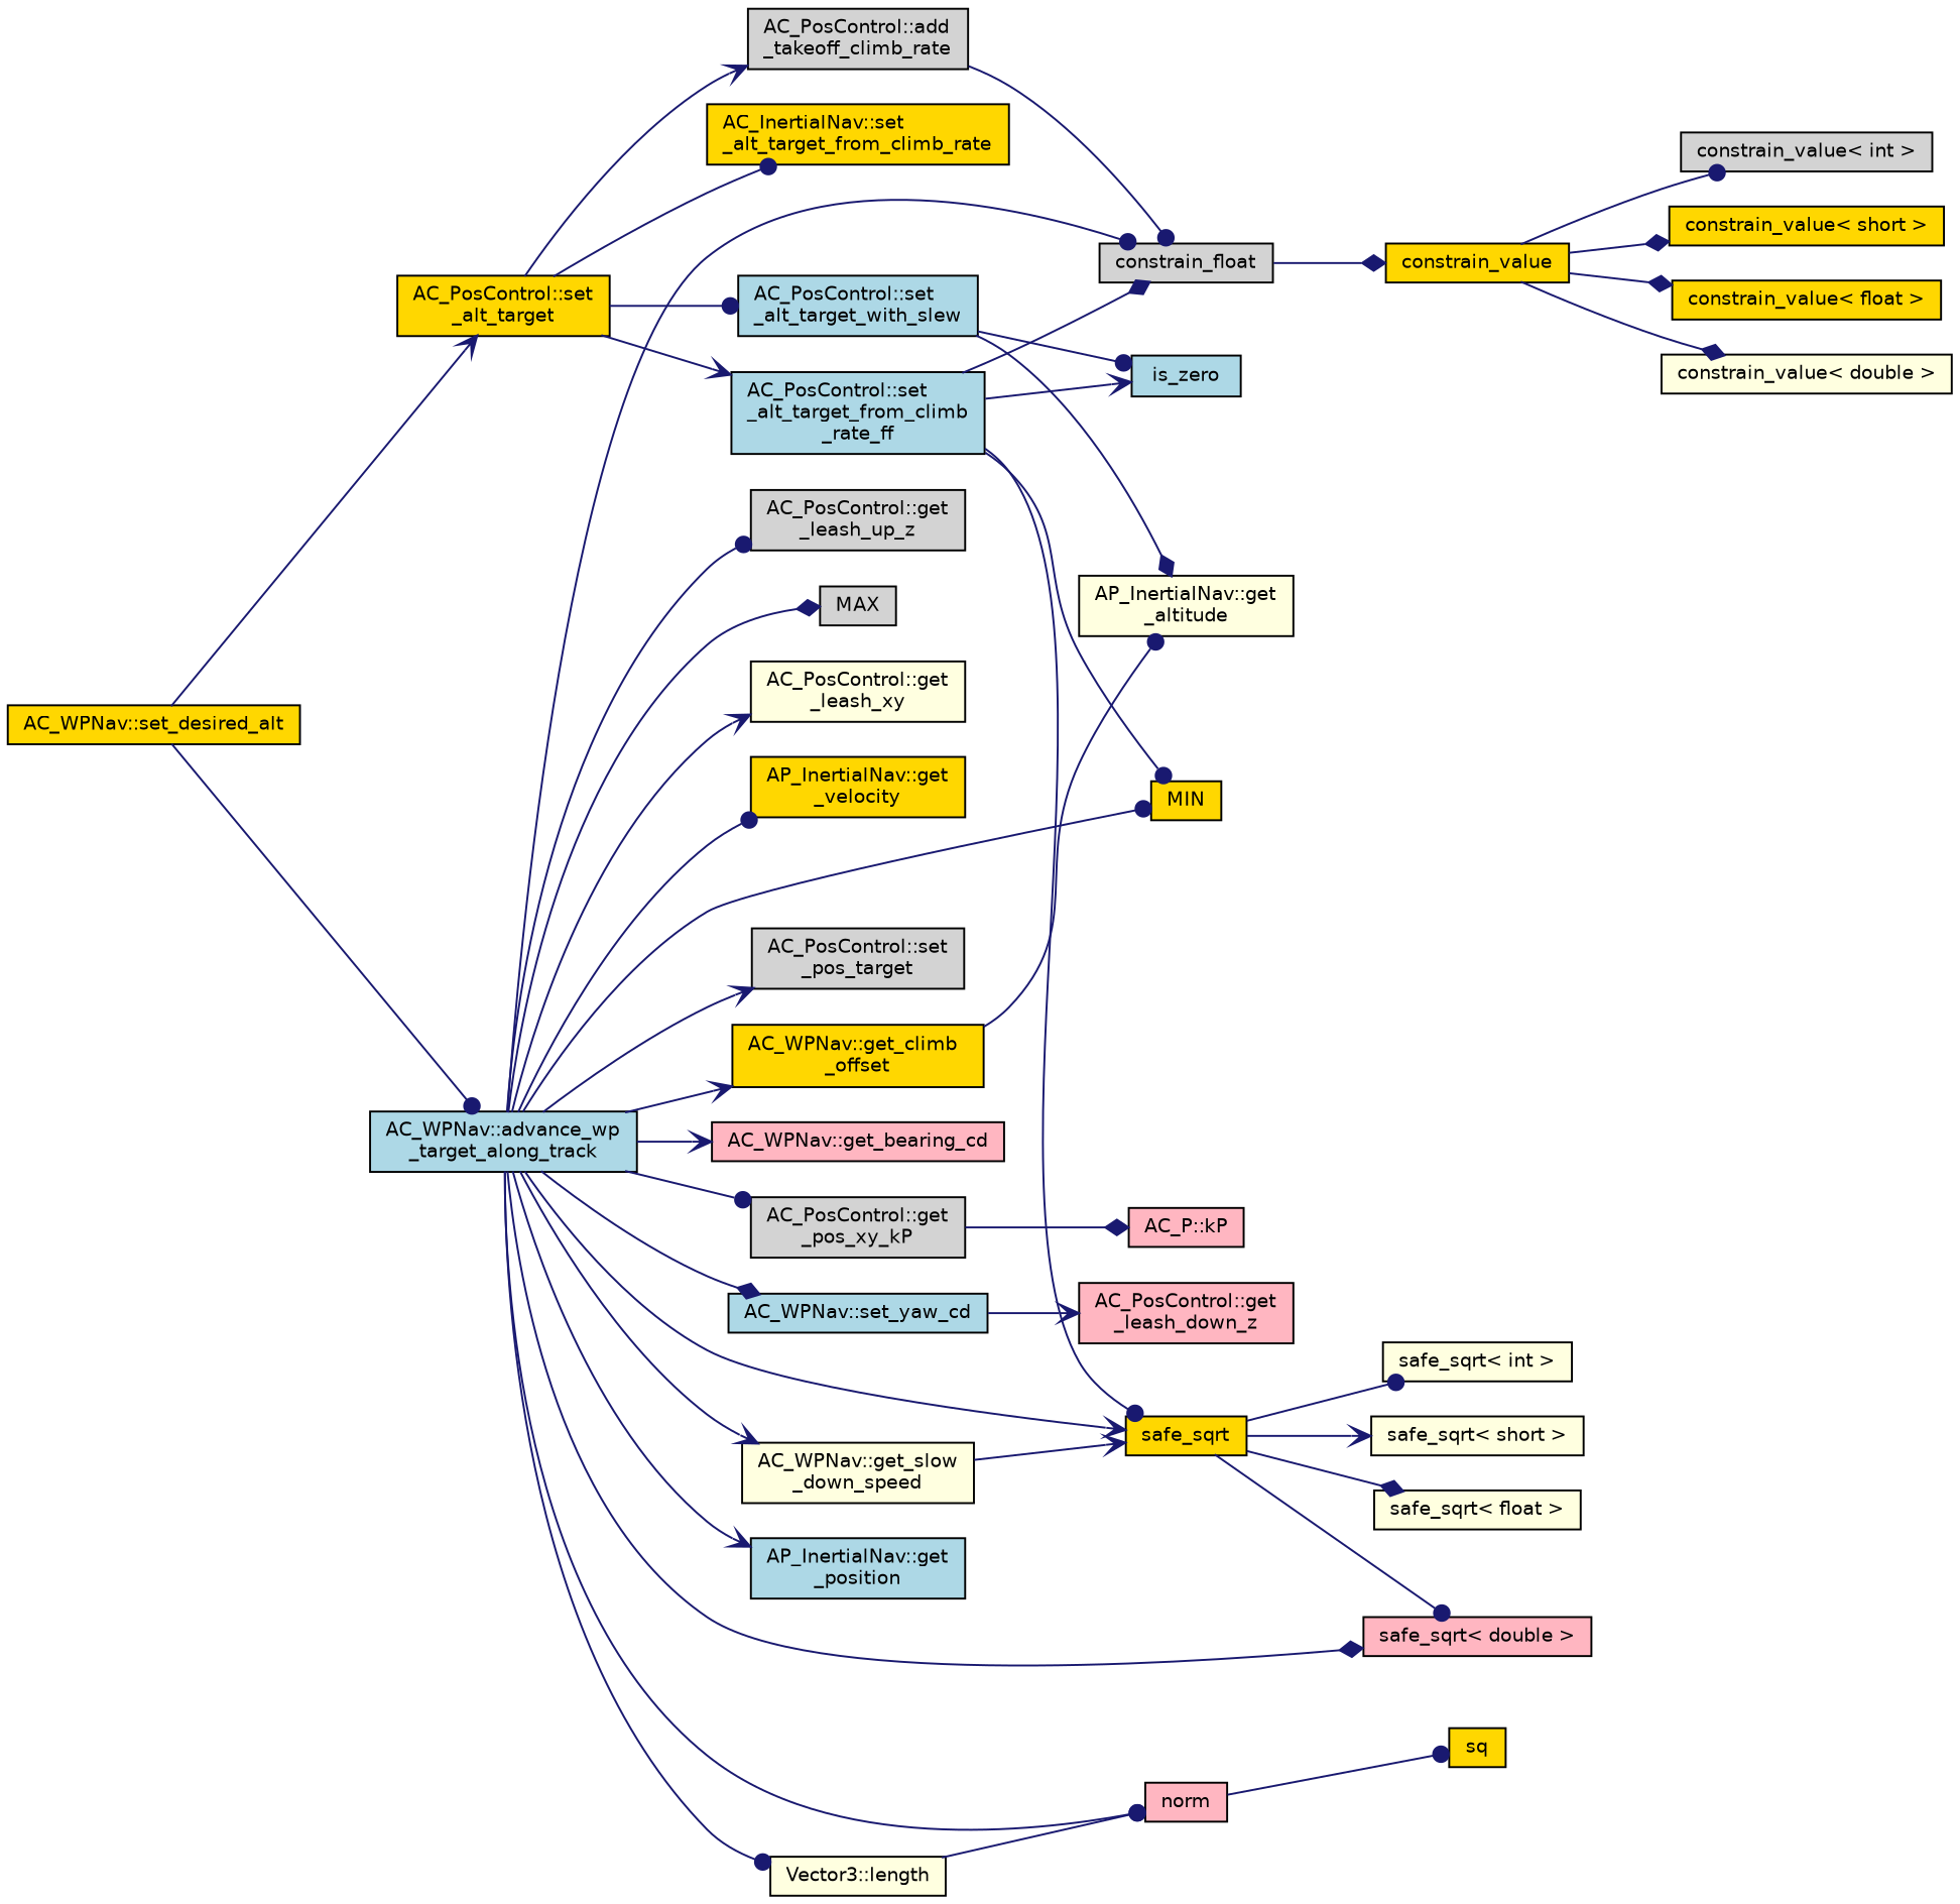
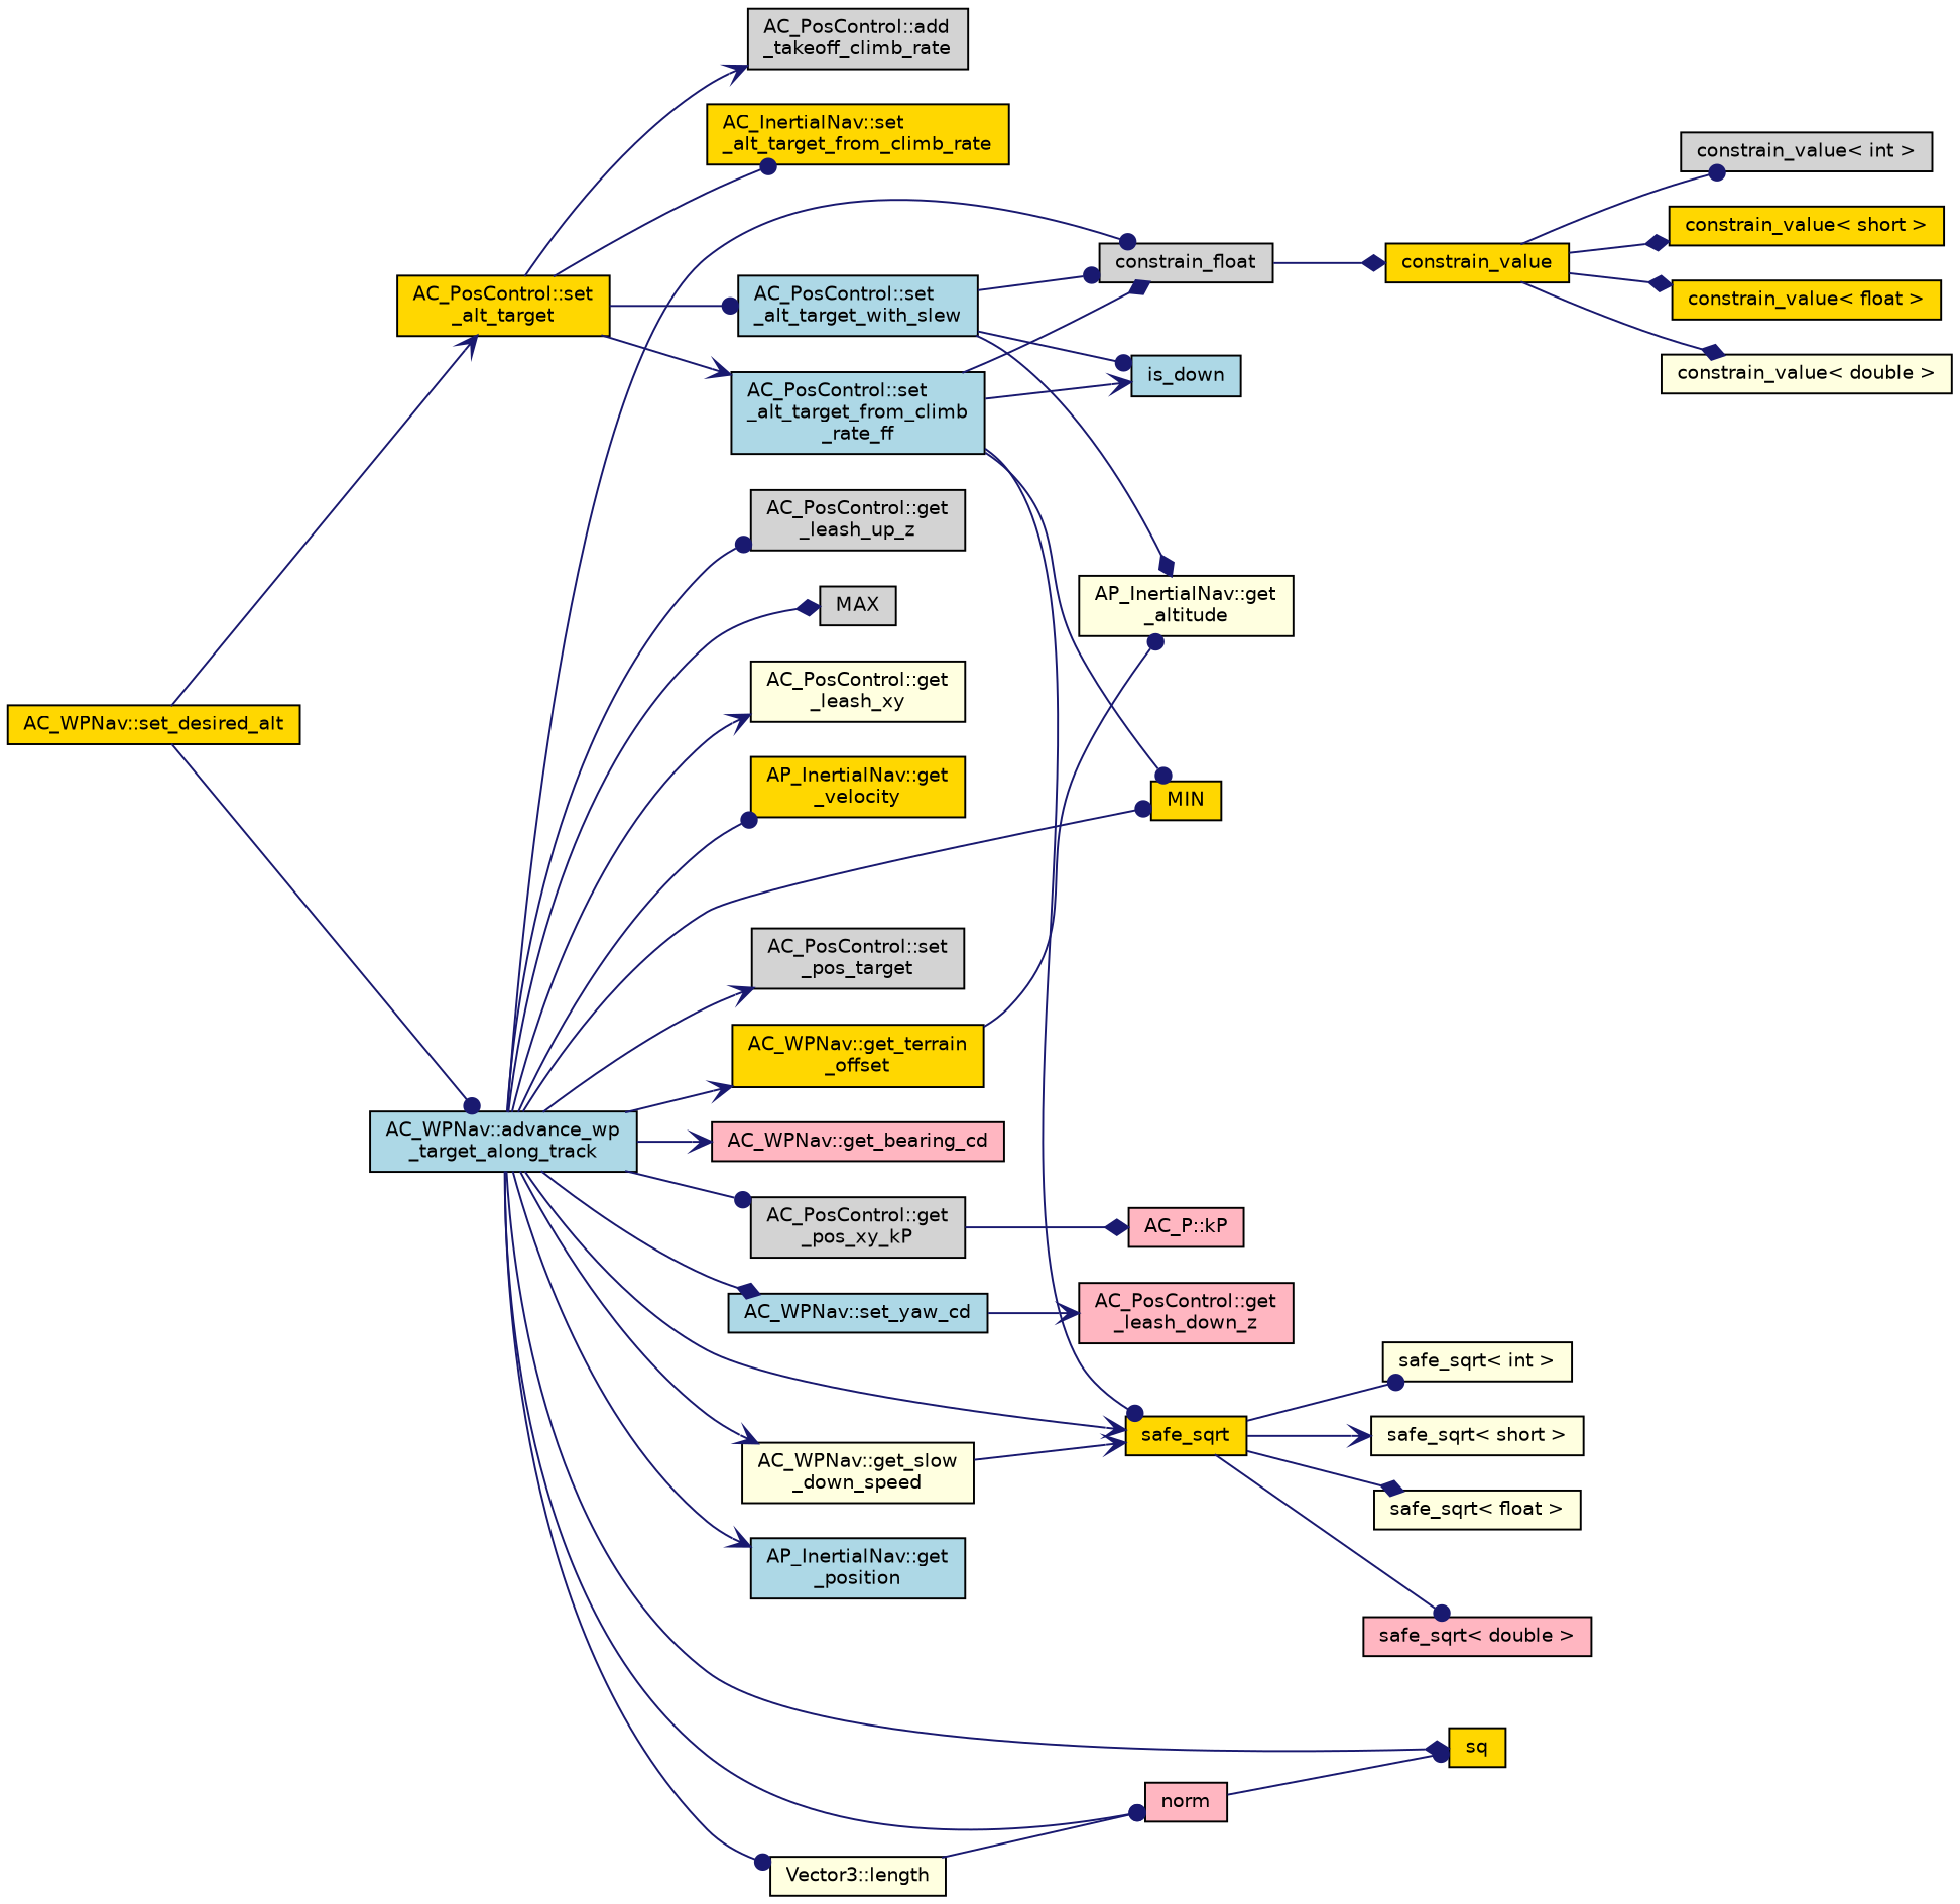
  digraph {
    rankdir=LR
    node [color=black fillcolor=gold fontname=Helvetica fontsize=10 shape=record style=filled]
    edge [arrowhead=dot color=midnightblue fontname=Helvetica fontsize=10 labelfontname=Helvetica labelfontsize=10 style=solid]
    n1 [fontcolor=black height=0.2 label="AC_WPNav::set_desired_alt" width=0.4]
    n2 [height=0.2 label="AC_PosControl::set\l_alt_target" width=0.4]
    n3 [fillcolor=lightblue height=0.2 label="AC_WPNav::advance_wp\l_target_along_track" width=0.4]
    n4 [fillcolor=lightblue height=0.2 label="AC_PosControl::set\l_alt_target_with_slew" width=0.4]
    n5 [height=0.2 label="AC_InertialNav::set\l_alt_target_from_climb_rate" width=0.4]
    n6 [fillcolor=lightblue height=0.2 label="AC_PosControl::set\l_alt_target_from_climb\l_rate_ff" width=0.4]
    n7 [fillcolor=lightgrey height=0.2 label="AC_PosControl::add\l_takeoff_climb_rate" width=0.4]
    n8 [fillcolor=lightgrey height=0.2 label=constrain_float width=0.4]
    n9 [height=0.2 label=MIN width=0.4]
    n10 [height=0.2 label=safe_sqrt width=0.4]
    n11 [fillcolor=lightblue height=0.2 label="AP_InertialNav::get\l_position" width=0.4]
-   n12 [height=0.2 label="AC_WPNav::get_climb\l_offset" width=0.4]
+   n12 [height=0.2 label="AC_WPNav::get_terrain\l_offset" width=0.4]
    n13 [fillcolor=lightpink height=0.2 label=norm width=0.4]
    n14 [height=0.2 label=sq width=0.4]
    n15 [fillcolor=lightgrey height=0.2 label="AC_PosControl::get\l_leash_up_z" width=0.4]
    n16 [fillcolor=lightgrey height=0.2 label=MAX width=0.4]
    n17 [fillcolor=lightyellow height=0.2 label="AC_PosControl::get\l_leash_xy" width=0.4]
    n18 [height=0.2 label="AP_InertialNav::get\l_velocity" width=0.4]
    n19 [fillcolor=lightgrey height=0.2 label="AC_PosControl::get\l_pos_xy_kP" width=0.4]
    n20 [fillcolor=lightyellow height=0.2 label="AC_WPNav::get_slow\l_down_speed" width=0.4]
    n21 [fillcolor=lightgrey height=0.2 label="AC_PosControl::set\l_pos_target" width=0.4]
    n22 [fillcolor=lightyellow height=0.2 label="Vector3::length" width=0.4]
    n23 [fillcolor=lightblue height=0.2 label="AC_WPNav::set_yaw_cd" width=0.4]
    n24 [fillcolor=lightpink height=0.2 label="AC_WPNav::get_bearing_cd" width=0.4]
-   n25 [fillcolor=lightblue height=0.2 label=is_zero width=0.4]
+   n25 [fillcolor=lightblue height=0.2 label=is_down width=0.4]
    n26 [fillcolor=lightyellow height=0.2 label="AP_InertialNav::get\l_altitude" width=0.4]
    n27 [height=0.2 label=constrain_value width=0.4]
    n28 [fillcolor=lightgrey height=0.2 label="constrain_value\< int \>" width=0.4]
    n29 [height=0.2 label="constrain_value\< short \>" width=0.4]
    n30 [height=0.2 label="constrain_value\< float \>" width=0.4]
    n31 [fillcolor=lightyellow height=0.2 label="constrain_value\< double \>" width=0.4]
    n32 [fillcolor=lightyellow height=0.2 label="safe_sqrt\< int \>" width=0.4]
    n33 [fillcolor=lightyellow height=0.2 label="safe_sqrt\< short \>" width=0.4]
    n34 [fillcolor=lightyellow height=0.2 label="safe_sqrt\< float \>" width=0.4]
    n35 [fillcolor=lightpink height=0.2 label="safe_sqrt\< double \>" width=0.4]
    n36 [fillcolor=lightpink height=0.2 label="AC_PosControl::get\l_leash_down_z" width=0.4]
    n37 [fillcolor=lightpink height=0.2 label="AC_P::kP" width=0.4]
    n1 -> n2 [arrowhead=vee]
    n1 -> n3
    n2 -> n4
    n2 -> n5
    n2 -> n6 [arrowhead=vee]
    n2 -> n7 [arrowhead=vee]
    n3 -> n8
    n3 -> n9
    n3 -> n10 [arrowhead=vee]
    n3 -> n11 [arrowhead=vee]
    n3 -> n12 [arrowhead=vee]
    n3 -> n13
-   n3 -> n35 [arrowhead=diamond]
+   n3 -> n14 [arrowhead=diamond]
    n3 -> n15
    n3 -> n16 [arrowhead=diamond]
    n3 -> n17 [arrowhead=vee]
    n3 -> n18
    n3 -> n19
    n3 -> n20 [arrowhead=vee]
    n3 -> n21 [arrowhead=vee]
    n3 -> n22
    n3 -> n23 [arrowhead=diamond]
    n3 -> n24 [arrowhead=vee]
-   n7 -> n8
+   n4 -> n8
    n4 -> n25
    n4 -> n26 [arrowhead=diamond]
    n6 -> n8 [arrowhead=diamond]
    n6 -> n9
    n6 -> n10
    n6 -> n25 [arrowhead=vee]
    n8 -> n27 [arrowhead=diamond]
    n10 -> n32
    n10 -> n33 [arrowhead=vee]
    n10 -> n34 [arrowhead=diamond]
    n10 -> n35
    n12 -> n26
    n13 -> n14
    n19 -> n37 [arrowhead=diamond]
    n20 -> n10 [arrowhead=vee]
    n22 -> n13
    n23 -> n36 [arrowhead=vee]
    n27 -> n28
    n27 -> n29 [arrowhead=diamond]
    n27 -> n30 [arrowhead=diamond]
    n27 -> n31 [arrowhead=diamond]
  }
